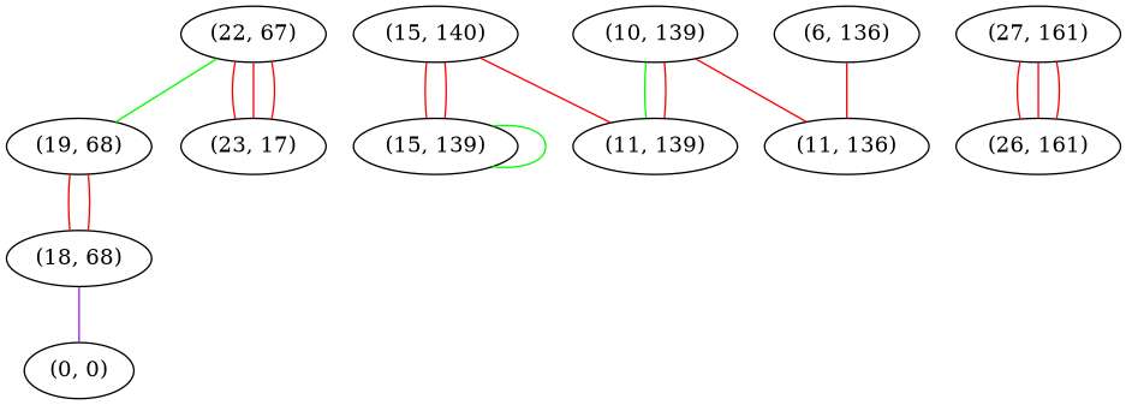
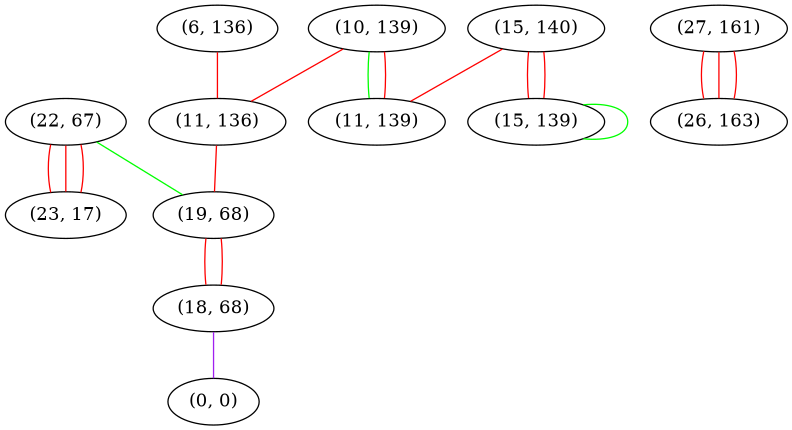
  graph {
    edge [color=red weight=1]
    "(22, 67)"
    "(19, 68)"
    n3 [label="(23, 17)"]
    "(18, 68)"
    "(15, 140)"
    "(15, 139)"
    "(11, 139)"
    "(27, 161)"
-   "(26, 161)"
+   "(26, 161)" [label="(26, 163)"]
    "(10, 139)"
    "(11, 136)"
    "(6, 136)"
    "(0, 0)"
    "(22, 67)" -- "(19, 68)" [color=green]
    "(22, 67)" -- n3
    "(22, 67)" -- n3
    "(22, 67)" -- n3
    "(19, 68)" -- "(18, 68)"
    "(19, 68)" -- "(18, 68)"
    "(18, 68)" -- "(0, 0)" [color=purple weight=4]
    "(15, 140)" -- "(15, 139)"
    "(15, 140)" -- "(15, 139)"
    "(15, 140)" -- "(11, 139)"
    "(15, 139)" -- "(15, 139)" [color=green weight=2]
    "(27, 161)" -- "(26, 161)"
    "(27, 161)" -- "(26, 161)"
    "(27, 161)" -- "(26, 161)"
    "(10, 139)" -- "(11, 139)" [color=green weight=2]
    "(10, 139)" -- "(11, 139)"
    "(10, 139)" -- "(11, 136)"
+   "(11, 136)" -- "(19, 68)"
    "(6, 136)" -- "(11, 136)"
  }
